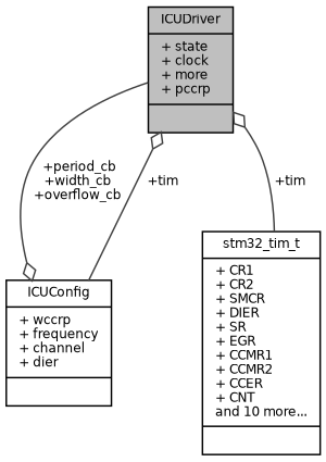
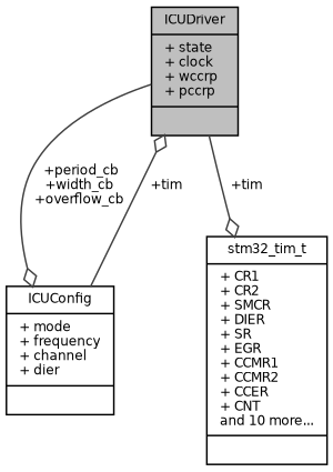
  digraph {
    node [color=black fontname=Helvetica fontsize=8 shape=record]
    edge [arrowhead=odiamond color=grey25 fontname=Helvetica fontsize=8 labelfontname=Helvetica labelfontsize=8 style=solid]
-   n1 [fillcolor=grey75 fontcolor=black height=0.2 label="{ICUDriver\n|+ state\l+ clock\l+ more\l+ pccrp\l|}" style=filled width=0.4]
-   n2 [height=0.2 label="{ICUConfig\n|+ wccrp\l+ frequency\l+ channel\l+ dier\l|}" width=0.4]
+   n1 [fillcolor=grey75 fontcolor=black height=0.2 label="{ICUDriver\n|+ state\l+ clock\l+ wccrp\l+ pccrp\l|}" style=filled width=0.4]
+   n2 [height=0.2 label="{ICUConfig\n|+ mode\l+ frequency\l+ channel\l+ dier\l|}" width=0.4]
    n3 [height=0.2 label="{stm32_tim_t\n|+ CR1\l+ CR2\l+ SMCR\l+ DIER\l+ SR\l+ EGR\l+ CCMR1\l+ CCMR2\l+ CCER\l+ CNT\land 10 more...\l|}" width=0.4]
    n1 -> n2 [label=" +period_cb\n+width_cb\n+overflow_cb"]
    n2 -> n1 [label=" +tim"]
-   n3 -> n1 [label=" +tim"]
+   n1 -> n3 [label=" +tim"]
  }
